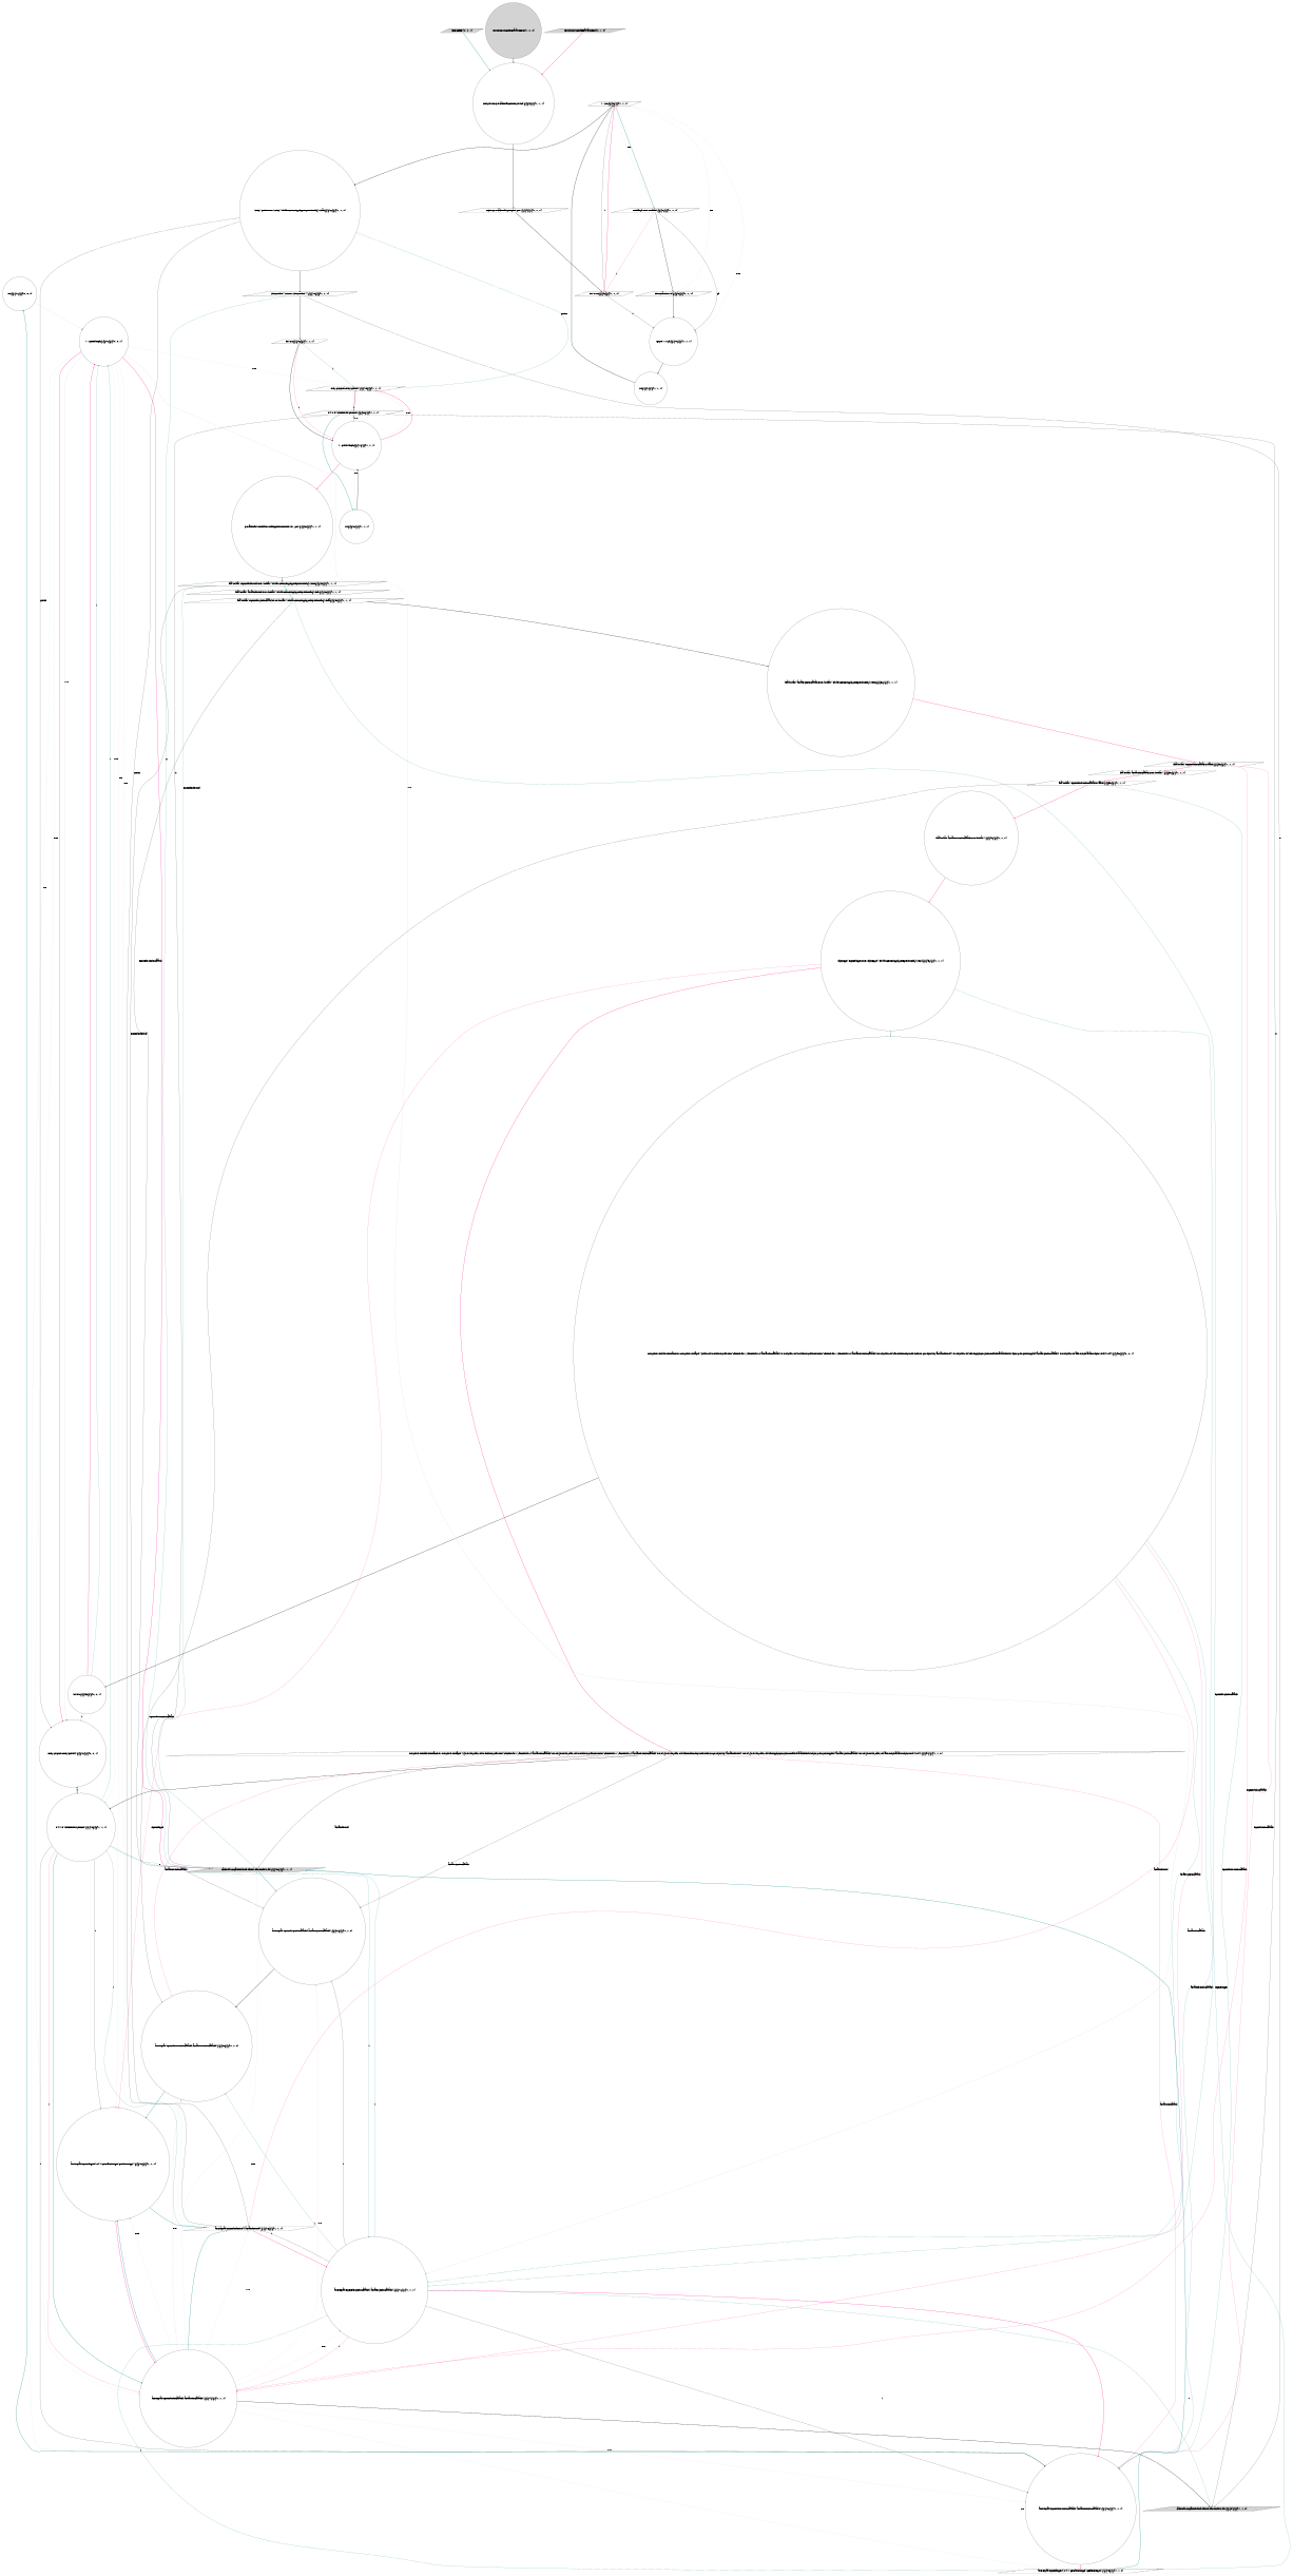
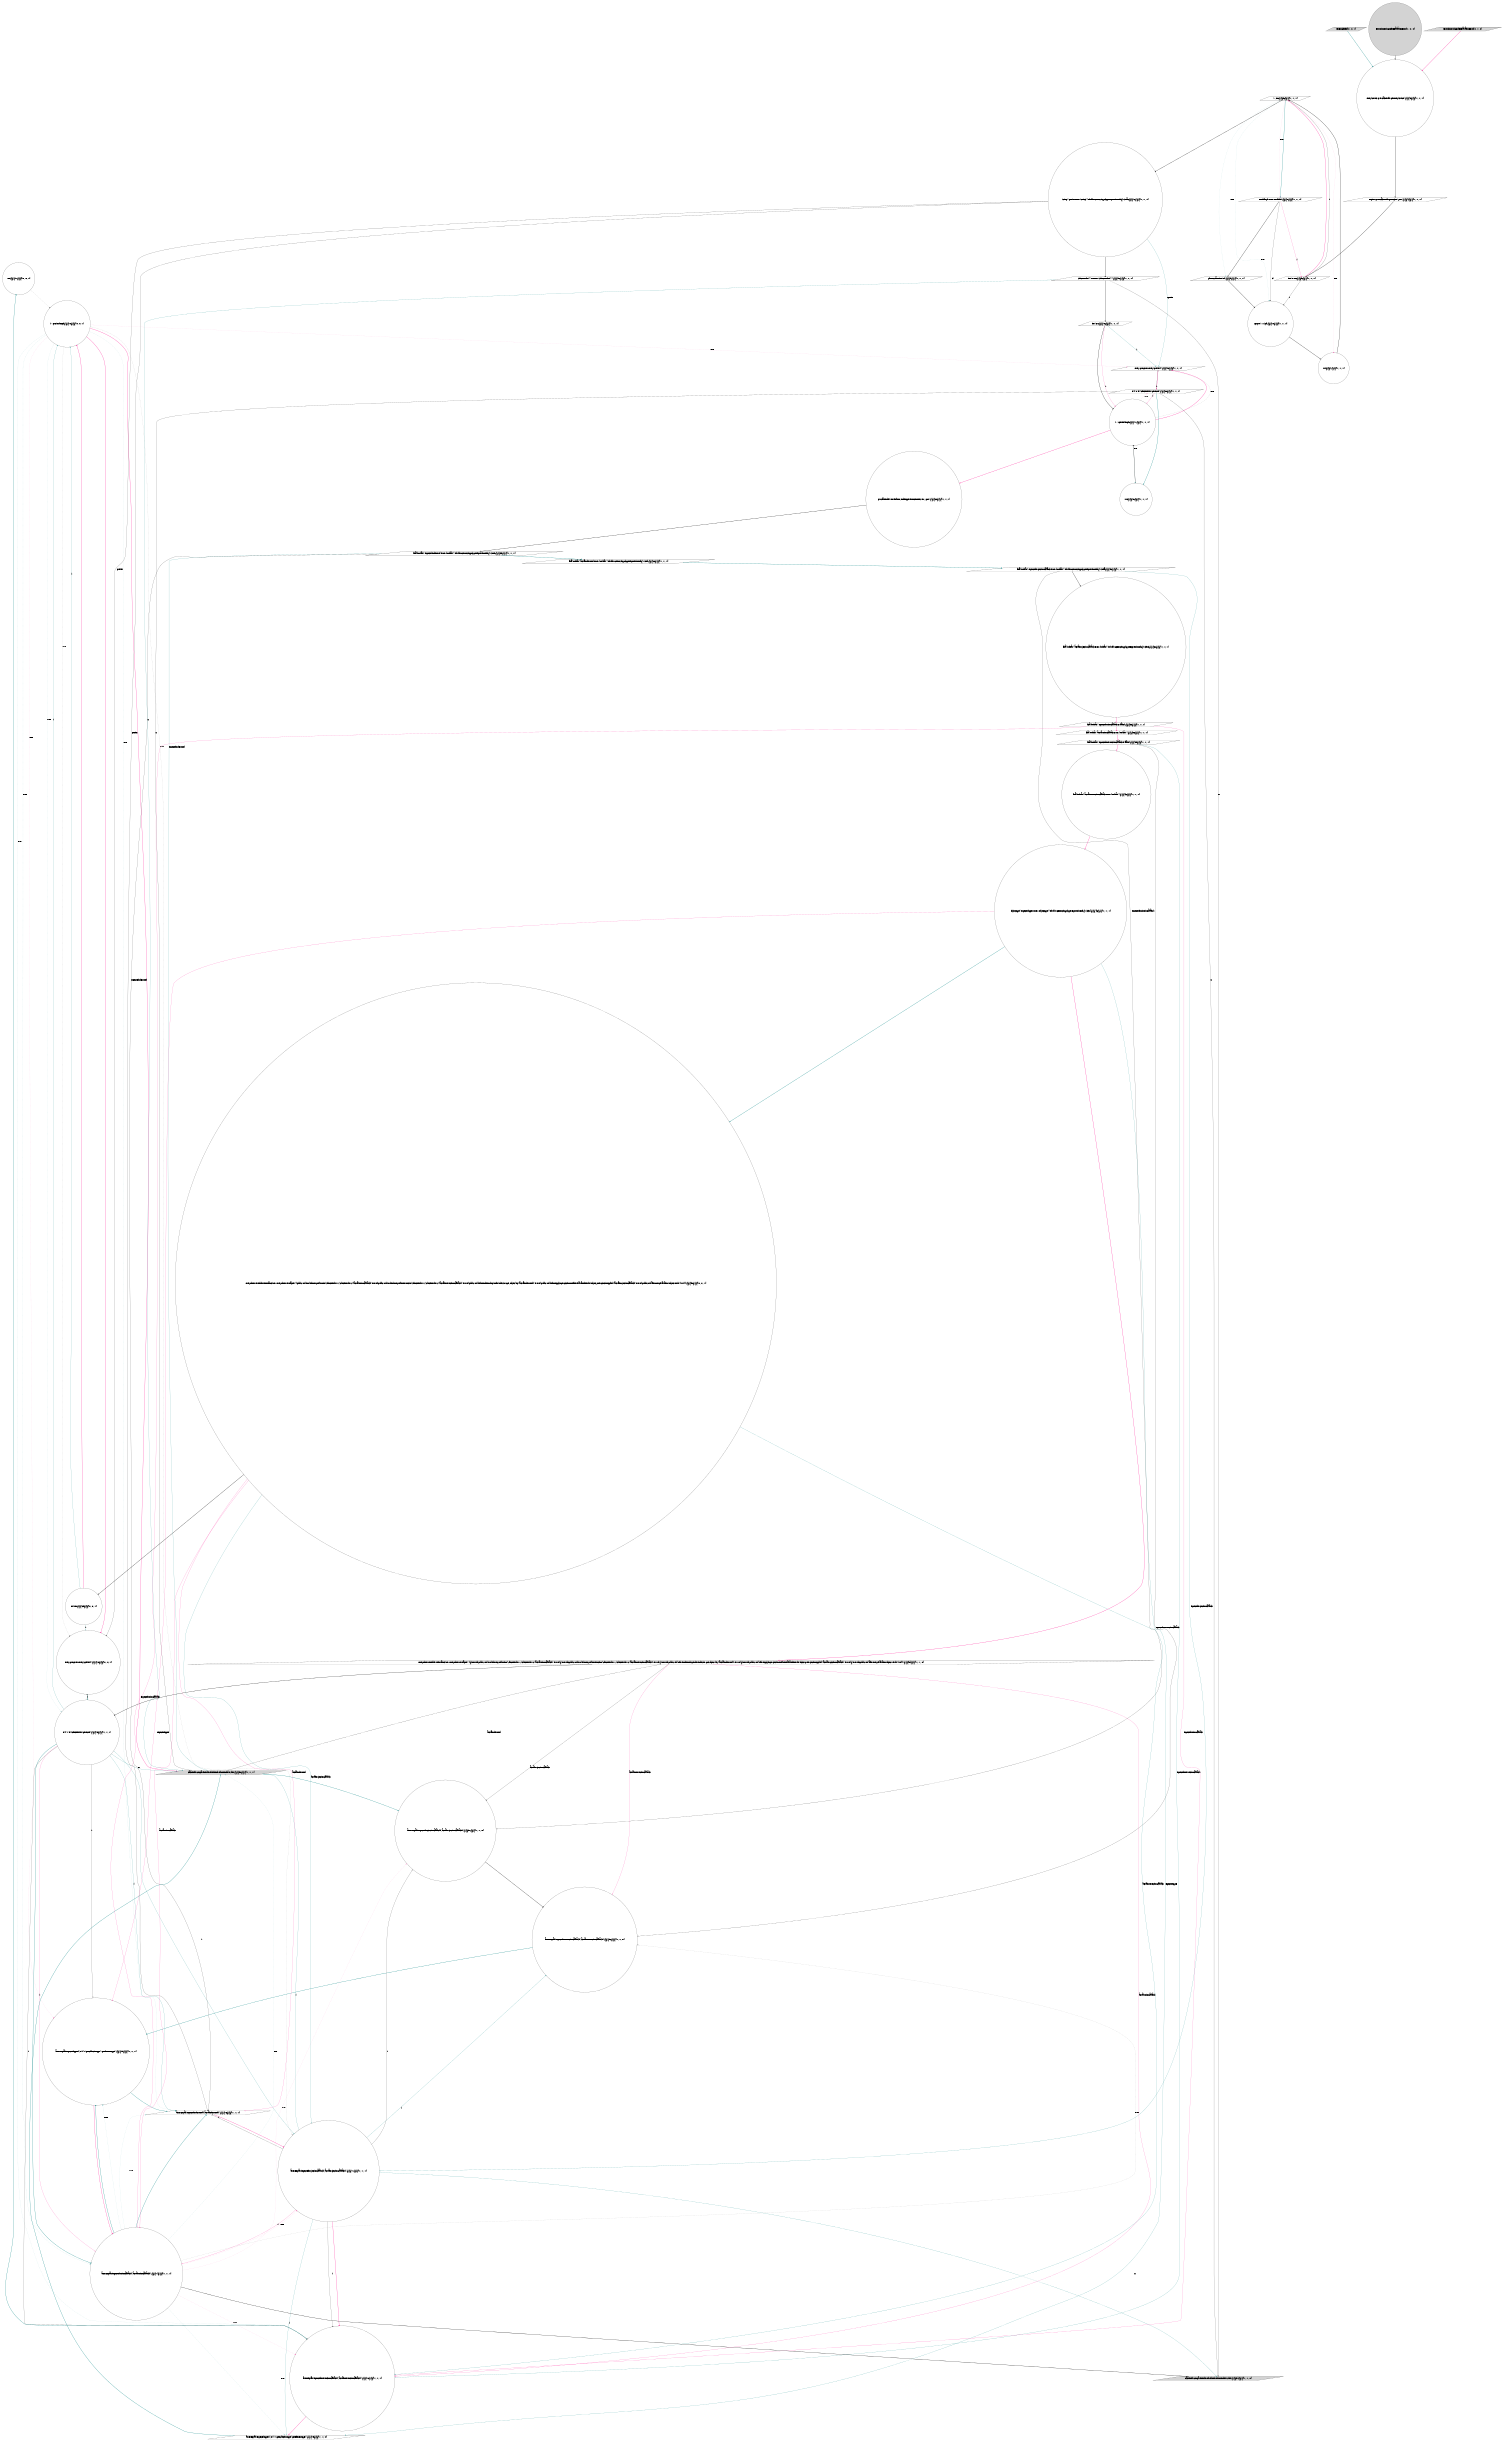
  digraph {
    fontname="DejaVu Serif"
    node [fillcolor=white fontname="DejaVu Serif" shape=circle style=filled]
    edge [arrowhead=onormal color=teal fontname="DejaVu Serif" style=bold]
    n1 [label="++i@@@71@@@['0', '0', '1']"]
    n2 [label="i < queries.length@@@70@@@['0', '0', '1']"]
    n3 [label="Query q = qs.newQuery(queries(i()@@@19@@@['1', '1', '1']" shape=parallelogram]
    n4 [fillcolor=lightgray label="CacheUtils.compareResultsOfWithAndWithoutIndex(sr,this)@@@80@@@['1', '1', '1']" shape=parallelogram]
    n5 [label="assertEquals(expectedProjectionCallabck(i(,actualProjectionCallback(i()@@@77@@@['1', '1', '1']"]
    n6 [label="Query q = qs.newQuery(queries(i()@@@72@@@['0', '0', '1']"]
    n7 [label="sr(i((1( = (SelectResults)q.execute()@@@73@@@['1', '1', '1']"]
    n8 [label="assertEquals(expectedIntersectionCallback(i(,actualIntersectionCallback(i()@@@78@@@['1', '1', '1']"]
    n9 [label="assertEquals(expectedTypes(i(,sr(i((1(.getCollectionType().getElementType())@@@75@@@['1', '1', '1']"]
    n10 [label="assertEquals(expectedIndexUsed(i(,actualIndexUsed(i()@@@76@@@['1', '1', '1']" shape=parallelogram]
    n11 [label="assertEquals(expectedUnionCallback(i(,actualUnionCallback(i()@@@74@@@['1', '1', '1']"]
    n12 [label="int i = 0@@@16@@@['1', '1', '1']" shape=parallelogram]
    n13 [label="i < queries.length@@@17@@@['1', '1', '1']"]
    n14 [label="qs.createIndex(\"PortFolioID\",IndexType.FUNCTIONAL,\"ID\",\"/pos\")@@@22@@@['1', '1', '1']"]
    n15 [label="sr(i((0( = (SelectResults)q.execute()@@@20@@@['1', '1', '1']" shape=parallelogram]
    n16 [label="++i@@@18@@@['1', '1', '1']"]
    n17 [label="final boolean(( expectedIndexUsed = new boolean((((edu.fdu.CPPDG.tinypdg.pe.ExpressionInfo@1138e8@@@23@@@['1', '1', '1']" shape=parallelogram]
    n18 [label="final boolean(( actualIndexUsed = new boolean((((edu.fdu.CPPDG.tinypdg.pe.ExpressionInfo@1138f1@@@26@@@['1', '1', '1']" shape=parallelogram]
    n19 [label="assertEquals(expectedTypes(i(,sr(i((1(.getCollectionType().getElementType())@@@79@@@['1', '1', '0']" shape=parallelogram]
    n20 [label="assertEquals(expectedProjectionCallabck(i(,actualProjectionCallback(i()@@@81@@@['1', '1', '0']"]
    n21 [label="final boolean(( expectedProjectionCallabck = new boolean((((edu.fdu.CPPDG.tinypdg.pe.ExpressionInfo@1138fa@@@29@@@['1', '1', '1']" shape=parallelogram]
    n22 [label="final boolean(( actualProjectionCallback = new boolean((((edu.fdu.CPPDG.tinypdg.pe.ExpressionInfo@113903@@@32@@@['1', '1', '1']"]
    n23 [label="final boolean(( expectedUnionCallback = {false}@@@35@@@['1', '1', '1']" shape=parallelogram]
    n24 [fillcolor=lightgray label="CacheUtils.compareResultsOfWithAndWithoutIndex(sr,this)@@@84@@@['1', '1', '0']" shape=parallelogram]
    n25 [label="assertEquals(expectedIntersectionCallback(i(,actualIntersectionCallback(i()@@@82@@@['1', '1', '0']"]
    n26 [label="final boolean(( actualUnionCallback = new boolean((((@@@38@@@['1', '1', '1']" shape=parallelogram]
    n27 [label="final boolean(( expectedIntersectionCallback = {false}@@@39@@@['1', '1', '1']" shape=parallelogram]
    n28 [label="final boolean(( actualIntersectionCallback = new boolean((((@@@42@@@['1', '1', '1']"]
    n29 [fillcolor=lightgray label="testBug39851['0', '0', '1']" shape=parallelogram]
    n30 [label="QueryService qs = CacheUtils.getQueryService()@@@3@@@['1', '1', '1']"]
    n31 [label="Region rgn = CacheUtils.getRegion(\"/pos\")@@@4@@@['1', '1', '1']" shape=parallelogram]
    n32 [label="pf.setCreateTime(10l)@@@9@@@['1', '1', '1']" shape=parallelogram]
    n33 [label="rgn.put(\"\" + i,pf)@@@10@@@['1', '1', '1']"]
    n34 [label="++i@@@7@@@['1', '1', '1']"]
    n35 [fillcolor=lightgray label="testUnionDuringIndexEvaluationForIN['1', '0', '0']"]
    n36 [label="Portfolio pf = new Portfolio(i)@@@8@@@['1', '1', '1']" shape=parallelogram]
    n37 [label="int i = 100@@@5@@@['1', '1', '1']" shape=parallelogram]
    n38 [label="i < 200@@@6@@@['1', '1', '1']" shape=parallelogram]
    n39 [label="String(( queries = new String((((edu.fdu.CPPDG.tinypdg.pe.ExpressionInfo@1138a9@@@12@@@['1', '1', '1']"]
    n40 [label="ObjectType(( expectedTypes = new ObjectType((((edu.fdu.CPPDG.tinypdg.pe.ExpressionInfo@113924@@@43@@@['1', '1', '1']"]
    n41 [label="QueryObserverHolder.setInstance(new QueryObserverAdapter(){public void invokedQueryUtilsUnion(SelectResults r1,SelectResults r2){actualUnionCallback(i( = true}public void invokedQueryUtilsIntersection(SelectResults r1,SelectResults r2){actualIntersectionCallback(i( = true}public void beforeIndexLookup(Index index,int oper,Object key){actualIndexUsed(i( = true}public void beforeApplyingProjectionOnFilterEvaluatedResults(Object preProjectionApplied){actualProjectionCallback(i( = true}public void afterQueryEvaluation(Object result){++i}})@@@50@@@['0', '0', '1']"]
    n42 [label="QueryObserverHolder.setInstance(new QueryObserverAdapter(){@Override public void invokedQueryUtilsUnion(SelectResults r1,SelectResults r2){actualUnionCallback(i( = true}@Override public void invokedQueryUtilsIntersection(SelectResults r1,SelectResults r2){actualIntersectionCallback(i( = true}@Override public void beforeIndexLookup(Index index,int oper,Object key){actualIndexUsed(i( = true}@Override public void beforeApplyingProjectionOnFilterEvaluatedResults(Object preProjectionApplied){actualProjectionCallback(i( = true}@Override public void afterQueryEvaluation(Object result){++i}})@@@54@@@['1', '1', '0']" shape=parallelogram]
    n43 [label="int i = 0@@@69@@@['0', '0', '1']"]
    n44 [label="SelectResults(((( sr = new SelectResults((((((@@@15@@@['1', '1', '1']" shape=parallelogram]
    n45 [fillcolor=lightgray label="testUnionDuringIndexEvaluationForIN['0', '1', '0']" shape=parallelogram]
    n1 -> n2 [arrowhead=tee color=black style=dotted]
    n2 -> n3 [color=deeppink label=true style=dotted]
    n2 -> n4 [color=deeppink]
    n2 -> n5 [color=black label=true style=dotted]
    n2 -> n6 [arrowhead=tee color=deeppink]
    n2 -> n6 [arrowhead=tee color=black label=true style=dotted]
    n2 -> n7 [label=true style=dotted]
    n2 -> n8 [label=true style=dotted]
    n2 -> n9 [arrowhead=tee color=deeppink label=true style=dotted]
    n2 -> n10 [arrowhead=tee label=true style=dotted]
    n2 -> n11 [label=true style=dotted]
    n3 -> n15 [color=deeppink]
    n4 -> n20
    n5 -> n4 [label=i style=solid]
    n5 -> n8 [arrowhead=tee color=deeppink]
    n5 -> n8 [arrowhead=tee color=black label=i style=solid]
    n5 -> n10 [arrowhead=tee color=black label=i style=solid]
    n5 -> n11 [color=deeppink label=i style=solid]
    n5 -> n19 [label=i style=solid]
    n5 -> n20 [color=black label=i style=solid]
    n5 -> n24 [arrowhead=tee label=sr style=solid]
    n5 -> n25 [arrowhead=tee label=i style=solid]
    n6 -> n7
    n7 -> n2 [arrowhead=tee label=i style=solid]
    n7 -> n4 [arrowhead=tee label=sr style=solid]
    n7 -> n5 [arrowhead=tee label=i style=solid]
    n7 -> n6 [arrowhead=tee color=black label=i style=solid]
    n7 -> n8 [arrowhead=tee color=black label=i style=solid]
    n7 -> n9 [color=black label=i style=solid]
    n7 -> n10 [arrowhead=tee label=i style=solid]
    n7 -> n11 [arrowhead=tee]
    n7 -> n11 [color=deeppink label=i style=solid]
    n8 -> n1 [arrowhead=tee]
    n8 -> n19 [color=deeppink]
    n9 -> n10
    n9 -> n11 [arrowhead=tee color=deeppink]
    n10 -> n5 [arrowhead=tee color=deeppink]
    n11 -> n4 [label=true style=dotted]
    n11 -> n5 [arrowhead=tee color=deeppink label=true style=dotted]
    n11 -> n8 [arrowhead=tee color=deeppink label=true style=dotted]
    n11 -> n9 [arrowhead=tee label=true style=dotted]
    n11 -> n9 [arrowhead=tee]
    n11 -> n10 [label=true style=dotted]
    n11 -> n10 [arrowhead=tee]
    n11 -> n19 [label=true style=dotted]
    n11 -> n20 [color=deeppink label=true style=dotted]
    n11 -> n24 [color=black]
    n11 -> n25 [color=black label=true style=dotted]
    n12 -> n3 [arrowhead=tee label=i style=solid]
    n12 -> n13 [arrowhead=tee color=black]
    n12 -> n13 [arrowhead=tee color=deeppink label=i style=solid]
    n13 -> n3 [arrowhead=tee color=black label=true style=dotted]
    n13 -> n3 [color=deeppink]
    n13 -> n14 [color=deeppink]
    n13 -> n15 [color=deeppink label=true style=dotted]
    n13 -> n16 [arrowhead=tee label=true style=dotted]
    n14 -> n17 [color=black]
    n15 -> n3 [color=black label=i style=solid]
    n15 -> n4 [color=black label=sr style=solid]
    n15 -> n13 [color=deeppink label=i style=solid]
    n15 -> n16
    n15 -> n24 [color=black label=sr style=solid]
    n16 -> n13 [arrowhead=tee color=black]
    n17 -> n4 [label=expectedIndexUsed style=solid]
    n17 -> n10 [color=black label=expectedIndexUsed style=solid]
    n17 -> n18 [arrowhead=tee]
    n18 -> n21 [arrowhead=tee]
    n19 -> n4
    n20 -> n25 [arrowhead=tee color=black]
    n21 -> n5 [label=expectedProjectionCallabck style=solid]
    n21 -> n20 [color=black label=expectedProjectionCallabck style=solid]
    n21 -> n22 [color=black]
    n22 -> n23 [color=deeppink]
    n23 -> n8 [color=deeppink label=expectedUnionCallback style=solid]
    n23 -> n11 [color=deeppink label=expectedUnionCallback style=solid]
    n23 -> n26 [arrowhead=tee color=deeppink]
    n25 -> n9 [arrowhead=tee]
    n26 -> n27 [color=deeppink]
    n27 -> n8 [label=expectedIntersectionCallback style=solid]
    n27 -> n25 [color=black label=expectedIntersectionCallback style=solid]
    n27 -> n28 [color=deeppink]
    n28 -> n40 [color=deeppink]
    n29 -> n30 [arrowhead=tee]
    n30 -> n31 [color=black]
    n31 -> n37 [color=black]
    n32 -> n33 [arrowhead=tee color=black]
    n33 -> n34 [color=black]
    n34 -> n38 [arrowhead=tee color=black]
    n35 -> n30 [color=black]
    n36 -> n32 [color=black]
    n36 -> n33 [arrowhead=tee color=black label=pf style=solid]
    n36 -> n37 [arrowhead=tee color=deeppink label=i style=solid]
    n37 -> n33 [arrowhead=tee color=black label=i style=solid]
    n37 -> n38 [color=deeppink]
    n37 -> n38 [color=black label=i style=solid]
    n38 -> n32 [label=true style=dotted]
    n38 -> n33 [arrowhead=tee label=true style=dotted]
+   n38 -> n34 [arrowhead=tee color=deeppink label=true style=dotted]
    n38 -> n36
    n38 -> n36 [color=deeppink label=true style=dotted]
    n38 -> n39 [arrowhead=tee color=black]
    n39 -> n3 [arrowhead=tee label=queries style=solid]
    n39 -> n6 [arrowhead=tee color=black label=queries style=solid]
    n39 -> n10 [arrowhead=tee color=black label=queries style=solid]
    n39 -> n44 [arrowhead=tee color=black]
    n40 -> n9 [arrowhead=tee color=deeppink label=expectedTypes style=solid]
    n40 -> n19 [arrowhead=tee label=expectedTypes style=solid]
    n40 -> n41
    n40 -> n42 [color=deeppink]
    n41 -> n5 [label=actualProjectionCallback style=solid]
    n41 -> n8 [arrowhead=tee label=actualIntersectionCallback style=solid]
    n41 -> n10 [color=deeppink label=actualIndexUsed style=solid]
    n41 -> n11 [arrowhead=tee color=deeppink label=actualUnionCallback style=solid]
    n41 -> n43 [color=black]
    n42 -> n4 [color=black label=actualIndexUsed style=solid]
    n42 -> n7 [arrowhead=tee color=black]
    n42 -> n8 [arrowhead=tee color=deeppink label=actualUnionCallback style=solid]
    n42 -> n20 [arrowhead=tee color=black label=actualProjectionCallback style=solid]
    n42 -> n25 [color=deeppink label=actualIntersectionCallback style=solid]
    n43 -> n2 [arrowhead=tee color=deeppink]
    n43 -> n2 [arrowhead=tee label=i style=solid]
    n43 -> n6 [label=i style=solid]
    n44 -> n4 [arrowhead=tee label=sr style=solid]
    n44 -> n12 [color=black]
    n44 -> n24 [color=black label=sr style=solid]
    n45 -> n30 [arrowhead=tee color=deeppink]
  }
